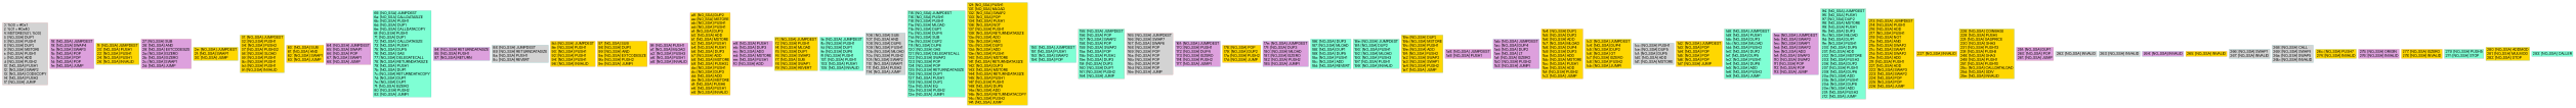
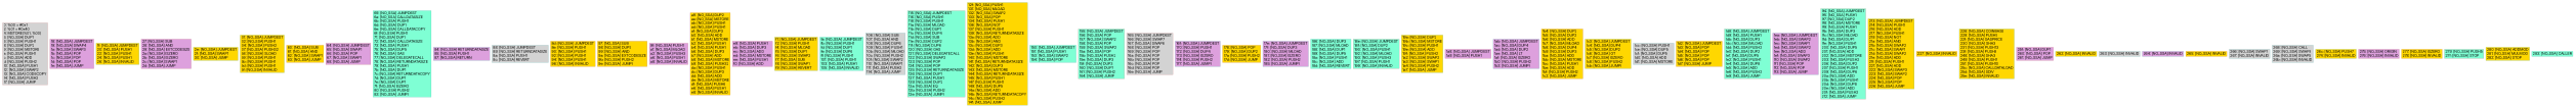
  digraph {
    fontname=Inter
    node [fontname=Inter fontsize=30.0 rank=same shape=box style=filled fillcolor=gold color=teal]
    n1 [label="0: %00 = #0x1\l2: %01 = #0x40\l4: MSTORE(%01, %00)\l5: [NO_SSA] DUP1\l6: [NO_SSA] PUSH1\l8: [NO_SSA] DUP2\l9: [NO_SSA] MSTORE\la: [NO_SSA] PUSH1\lc: [NO_SSA] ADD\ld: [NO_SSA] PUSH2\l10: [NO_SSA] PUSH1\l12: [NO_SSA] SWAP2\l13: [NO_SSA] CODECOPY\l14: [NO_SSA] PUSH2\l17: [NO_SSA] JUMP\l" fillcolor=lightgrey color=brown]
    n2 [label="18: [NO_SSA] JUMPDEST\l19: [NO_SSA] SWAP4\l1a: [NO_SSA] SWAP3\l1b: [NO_SSA] POP\l1c: [NO_SSA] POP\l1d: [NO_SSA] POP\l1e: [NO_SSA] JUMP\l" fillcolor=plum color=brown]
    n3 [label="1f: [NO_SSA] JUMPDEST\l20: [NO_SSA] PUSH1\l22: [NO_SSA] PUSH1\l24: [NO_SSA] PUSH1\l26: [NO_SSA] INVALID\l"]
    n4 [label="27: [NO_SSA] SUB\l28: [NO_SSA] AND\l29: [NO_SSA] EXTCODESIZE\l2a: [NO_SSA] ISZERO\l2b: [NO_SSA] ISZERO\l2c: [NO_SSA] SWAP1\l2d: [NO_SSA] JUMP\l" fillcolor=plum color=brown]
    n5 [label="2e: [NO_SSA] JUMPDEST\l2f: [NO_SSA] SWAP1\l30: [NO_SSA] JUMP\l"]
    n6 [label="31: [NO_SSA] JUMPDEST\l32: [NO_SSA] PUSH1\l34: [NO_SSA] PUSH2\l37: [NO_SSA] PUSH32\l58: [NO_SSA] SLOAD\l59: [NO_SSA] PUSH1\l5b: [NO_SSA] PUSH1\l5d: [NO_SSA] PUSH1\l5f: [NO_SSA] INVALID\l"]
    n7 [label="60: [NO_SSA] SUB\l61: [NO_SSA] AND\l62: [NO_SSA] SWAP1\l63: [NO_SSA] JUMP\l" color=brown]
    n8 [label="64: [NO_SSA] JUMPDEST\l65: [NO_SSA] SWAP1\l66: [NO_SSA] POP\l67: [NO_SSA] SWAP1\l68: [NO_SSA] JUMP\l" fillcolor=plum color=brown]
    n9 [label="69: [NO_SSA] JUMPDEST\l6a: [NO_SSA] CALLDATASIZE\l6b: [NO_SSA] PUSH1\l6d: [NO_SSA] DUP1\l6e: [NO_SSA] CALLDATACOPY\l6f: [NO_SSA] PUSH1\l71: [NO_SSA] DUP1\l72: [NO_SSA] CALLDATASIZE\l73: [NO_SSA] PUSH1\l75: [NO_SSA] DUP5\l76: [NO_SSA] GAS\l77: [NO_SSA] DELEGATECALL\l78: [NO_SSA] RETURNDATASIZE\l79: [NO_SSA] PUSH1\l7b: [NO_SSA] DUP1\l7c: [NO_SSA] RETURNDATACOPY\l7d: [NO_SSA] DUP1\l7e: [NO_SSA] DUP1\l7f: [NO_SSA] ISZERO\l80: [NO_SSA] PUSH2\l83: [NO_SSA] JUMPI\l" fillcolor=aquamarine]
    n10 [label="84: [NO_SSA] RETURNDATASIZE\l85: [NO_SSA] PUSH1\l87: [NO_SSA] RETURN\l" fillcolor=plum]
    n11 [label="88: [NO_SSA] JUMPDEST\l89: [NO_SSA] RETURNDATASIZE\l8a: [NO_SSA] PUSH1\l8c: [NO_SSA] REVERT\l" fillcolor=lightgrey]
    n12 [label="8d: [NO_SSA] JUMPDEST\l8e: [NO_SSA] PUSH1\l90: [NO_SSA] PUSH1\l92: [NO_SSA] PUSH1\l94: [NO_SSA] PUSH1\l96: [NO_SSA] INVALID\l" color=brown]
    n13 [label="97: [NO_SSA] SUB\l98: [NO_SSA] DUP5\l99: [NO_SSA] AND\l9a: [NO_SSA] EXTCODESIZE\l9b: [NO_SSA] PUSH2\l9e: [NO_SSA] JUMPI\l" color=brown]
    n14 [label="9f: [NO_SSA] PUSH1\la1: [NO_SSA] MLOAD\la2: [NO_SSA] PUSH3\la6: [NO_SSA] PUSH1\la8: [NO_SSA] INVALID\l" fillcolor=plum color=brown]
    n15 [label="a9: [NO_SSA] DUP2\laa: [NO_SSA] MSTORE\lab: [NO_SSA] PUSH1\lad: [NO_SSA] PUSH1\laf: [NO_SSA] DUP3\lb0: [NO_SSA] ADD\lb1: [NO_SSA] MSTORE\lb2: [NO_SSA] PUSH1\lb4: [NO_SSA] PUSH1\lb6: [NO_SSA] DUP3\lb7: [NO_SSA] ADD\lb8: [NO_SSA] MSTORE\lb9: [NO_SSA] PUSH32\lda: [NO_SSA] PUSH1\ldc: [NO_SSA] DUP3\ldd: [NO_SSA] ADD\lde: [NO_SSA] MSTORE\ldf: [NO_SSA] PUSH6\le6: [NO_SSA] PUSH1\le8: [NO_SSA] INVALID\l" color=brown]
    n16 [label="e9: [NO_SSA] PUSH1\leb: [NO_SSA] DUP3\lec: [NO_SSA] ADD\led: [NO_SSA] MSTORE\lee: [NO_SSA] PUSH1\lf0: [NO_SSA] ADD\l" fillcolor=plum color=brown]
    n17 [label="f1: [NO_SSA] JUMPDEST\lf2: [NO_SSA] PUSH1\lf4: [NO_SSA] MLOAD\lf5: [NO_SSA] DUP1\lf6: [NO_SSA] SWAP2\lf7: [NO_SSA] SUB\lf8: [NO_SSA] SWAP1\lf9: [NO_SSA] REVERT\l"]
    n18 [label="fa: [NO_SSA] JUMPDEST\lfb: [NO_SSA] PUSH1\lfd: [NO_SSA] DUP1\lfe: [NO_SSA] DUP6\lff: [NO_SSA] PUSH1\l101: [NO_SSA] PUSH1\l103: [NO_SSA] PUSH1\l105: [NO_SSA] INVALID\l" fillcolor=aquamarine]
    n19 [label="106: [NO_SSA] SUB\l107: [NO_SSA] AND\l108: [NO_SSA] DUP6\l109: [NO_SSA] PUSH1\l10b: [NO_SSA] MLOAD\l10c: [NO_SSA] PUSH2\l10f: [NO_SSA] SWAP2\l110: [NO_SSA] SWAP1\l111: [NO_SSA] PUSH2\l114: [NO_SSA] JUMP\l" fillcolor=lightgrey]
    n20 [label="115: [NO_SSA] JUMPDEST\l116: [NO_SSA] PUSH1\l118: [NO_SSA] PUSH1\l11a: [NO_SSA] MLOAD\l11b: [NO_SSA] DUP1\l11c: [NO_SSA] DUP4\l11d: [NO_SSA] SUB\l11e: [NO_SSA] DUP2\l11f: [NO_SSA] DUP6\l120: [NO_SSA] GAS\l121: [NO_SSA] DELEGATECALL\l122: [NO_SSA] SWAP2\l123: [NO_SSA] POP\l124: [NO_SSA] POP\l125: [NO_SSA] RETURNDATASIZE\l126: [NO_SSA] DUP1\l127: [NO_SSA] PUSH1\l129: [NO_SSA] DUP2\l12a: [NO_SSA] EQ\l12b: [NO_SSA] PUSH2\l12e: [NO_SSA] JUMPI\l" fillcolor=aquamarine color=brown]
    n21 [label="12f: [NO_SSA] PUSH1\l131: [NO_SSA] MLOAD\l132: [NO_SSA] SWAP2\l133: [NO_SSA] POP\l134: [NO_SSA] PUSH1\l136: [NO_SSA] NOT\l137: [NO_SSA] PUSH1\l139: [NO_SSA] RETURNDATASIZE\l13a: [NO_SSA] ADD\l13b: [NO_SSA] AND\l13c: [NO_SSA] DUP3\l13d: [NO_SSA] ADD\l13e: [NO_SSA] PUSH1\l140: [NO_SSA] MSTORE\l141: [NO_SSA] RETURNDATASIZE\l142: [NO_SSA] DUP3\l143: [NO_SSA] MSTORE\l144: [NO_SSA] RETURNDATASIZE\l145: [NO_SSA] PUSH1\l147: [NO_SSA] PUSH1\l149: [NO_SSA] DUP5\l14a: [NO_SSA] ADD\l14b: [NO_SSA] RETURNDATACOPY\l14c: [NO_SSA] PUSH2\l14f: [NO_SSA] JUMP\l"]
    n22 [label="150: [NO_SSA] JUMPDEST\l151: [NO_SSA] PUSH1\l153: [NO_SSA] SWAP2\l154: [NO_SSA] POP\l" fillcolor=aquamarine]
    n23 [label="155: [NO_SSA] JUMPDEST\l156: [NO_SSA] POP\l157: [NO_SSA] SWAP2\l158: [NO_SSA] POP\l159: [NO_SSA] SWAP2\l15a: [NO_SSA] POP\l15b: [NO_SSA] PUSH2\l15e: [NO_SSA] DUP3\l15f: [NO_SSA] DUP3\l160: [NO_SSA] DUP7\l161: [NO_SSA] PUSH2\l164: [NO_SSA] JUMP\l" fillcolor=aquamarine color=brown]
    n24 [label="165: [NO_SSA] JUMPDEST\l166: [NO_SSA] SWAP7\l167: [NO_SSA] SWAP6\l168: [NO_SSA] POP\l169: [NO_SSA] POP\l16a: [NO_SSA] POP\l16b: [NO_SSA] POP\l16c: [NO_SSA] POP\l16d: [NO_SSA] POP\l16e: [NO_SSA] JUMP\l" fillcolor=lightgrey color=brown]
    n25 [label="16f: [NO_SSA] JUMPDEST\l170: [NO_SSA] PUSH1\l172: [NO_SSA] DUP4\l173: [NO_SSA] ISZERO\l174: [NO_SSA] PUSH2\l177: [NO_SSA] JUMPI\l" fillcolor=plum]
    n26 [label="178: [NO_SSA] POP\l179: [NO_SSA] DUP2\l17a: [NO_SSA] PUSH2\l17d: [NO_SSA] JUMP\l" color=brown]
    n27 [label="17e: [NO_SSA] JUMPDEST\l17f: [NO_SSA] DUP3\l180: [NO_SSA] MLOAD\l181: [NO_SSA] ISZERO\l182: [NO_SSA] PUSH2\l185: [NO_SSA] JUMPI\l" fillcolor=plum]
    n28 [label="186: [NO_SSA] DUP3\l187: [NO_SSA] MLOAD\l188: [NO_SSA] DUP1\l189: [NO_SSA] DUP5\l18a: [NO_SSA] PUSH1\l18c: [NO_SSA] ADD\l18d: [NO_SSA] REVERT\l" fillcolor=aquamarine]
    n29 [label="18e: [NO_SSA] JUMPDEST\l18f: [NO_SSA] DUP2\l190: [NO_SSA] PUSH1\l192: [NO_SSA] MLOAD\l193: [NO_SSA] PUSH3\l197: [NO_SSA] PUSH1\l199: [NO_SSA] INVALID\l" fillcolor=aquamarine color=brown]
    n30 [label="19a: [NO_SSA] DUP2\l19b: [NO_SSA] MSTORE\l19c: [NO_SSA] PUSH1\l19e: [NO_SSA] ADD\l19f: [NO_SSA] PUSH2\l1a2: [NO_SSA] SWAP2\l1a3: [NO_SSA] SWAP1\l1a4: [NO_SSA] PUSH2\l1a7: [NO_SSA] JUMP\l"]
    n31 [label="1a8: [NO_SSA] JUMPDEST\l1a9: [NO_SSA] PUSH1\l" fillcolor=plum color=brown]
    n32 [label="1ab: [NO_SSA] JUMPDEST\l1ac: [NO_SSA] DUP4\l1ad: [NO_SSA] DUP2\l1ae: [NO_SSA] LT\l1af: [NO_SSA] ISZERO\l1b0: [NO_SSA] PUSH2\l1b3: [NO_SSA] JUMPI\l" fillcolor=plum]
    n33 [label="1b4: [NO_SSA] DUP2\l1b5: [NO_SSA] DUP2\l1b6: [NO_SSA] ADD\l1b7: [NO_SSA] MLOAD\l1b8: [NO_SSA] DUP4\l1b9: [NO_SSA] DUP3\l1ba: [NO_SSA] ADD\l1bb: [NO_SSA] MSTORE\l1bc: [NO_SSA] PUSH1\l1be: [NO_SSA] ADD\l1bf: [NO_SSA] PUSH2\l1c2: [NO_SSA] JUMP\l" color=brown]
    n34 [label="1c3: [NO_SSA] JUMPDEST\l1c4: [NO_SSA] DUP4\l1c5: [NO_SSA] DUP2\l1c6: [NO_SSA] GT\l1c7: [NO_SSA] ISZERO\l1c8: [NO_SSA] PUSH2\l1cb: [NO_SSA] JUMPI\l"]
    n35 [label="1cc: [NO_SSA] PUSH1\l1ce: [NO_SSA] DUP5\l1cf: [NO_SSA] DUP5\l1d0: [NO_SSA] ADD\l1d1: [NO_SSA] MSTORE\l" fillcolor=lightgrey]
    n36 [label="1d2: [NO_SSA] JUMPDEST\l1d3: [NO_SSA] POP\l1d4: [NO_SSA] POP\l1d5: [NO_SSA] POP\l1d6: [NO_SSA] POP\l1d7: [NO_SSA] JUMP\l" color=brown]
    n37 [label="1d8: [NO_SSA] JUMPDEST\l1d9: [NO_SSA] PUSH1\l1db: [NO_SSA] DUP3\l1dc: [NO_SSA] MLOAD\l1dd: [NO_SSA] PUSH2\l1e0: [NO_SSA] DUP2\l1e1: [NO_SSA] DUP5\l1e2: [NO_SSA] PUSH1\l1e4: [NO_SSA] DUP8\l1e5: [NO_SSA] ADD\l1e6: [NO_SSA] PUSH2\l1e9: [NO_SSA] JUMP\l" fillcolor=aquamarine color=brown]
    n38 [label="1ea: [NO_SSA] JUMPDEST\l1eb: [NO_SSA] SWAP2\l1ec: [NO_SSA] SWAP1\l1ed: [NO_SSA] SWAP2\l1ee: [NO_SSA] ADD\l1ef: [NO_SSA] SWAP3\l1f0: [NO_SSA] SWAP2\l1f1: [NO_SSA] POP\l1f2: [NO_SSA] POP\l1f3: [NO_SSA] JUMP\l" fillcolor=plum]
    n39 [label="1f4: [NO_SSA] JUMPDEST\l1f5: [NO_SSA] PUSH1\l1f7: [NO_SSA] DUP2\l1f8: [NO_SSA] MSTORE\l1f9: [NO_SSA] PUSH1\l1fb: [NO_SSA] DUP3\l1fc: [NO_SSA] MLOAD\l1fd: [NO_SSA] DUP1\l1fe: [NO_SSA] PUSH1\l200: [NO_SSA] DUP5\l201: [NO_SSA] ADD\l202: [NO_SSA] MSTORE\l203: [NO_SSA] PUSH2\l206: [NO_SSA] DUP2\l207: [NO_SSA] PUSH1\l209: [NO_SSA] DUP6\l20a: [NO_SSA] ADD\l20b: [NO_SSA] PUSH1\l20d: [NO_SSA] DUP8\l20e: [NO_SSA] ADD\l20f: [NO_SSA] PUSH2\l212: [NO_SSA] JUMP\l" fillcolor=aquamarine color=brown]
    n40 [label="213: [NO_SSA] JUMPDEST\l214: [NO_SSA] PUSH1\l216: [NO_SSA] ADD\l217: [NO_SSA] PUSH1\l219: [NO_SSA] NOT\l21a: [NO_SSA] AND\l21b: [NO_SSA] SWAP2\l21c: [NO_SSA] SWAP1\l21d: [NO_SSA] SWAP2\l21e: [NO_SSA] ADD\l21f: [NO_SSA] PUSH1\l221: [NO_SSA] ADD\l222: [NO_SSA] SWAP3\l223: [NO_SSA] SWAP2\l224: [NO_SSA] POP\l225: [NO_SSA] POP\l226: [NO_SSA] JUMP\l"]
    n41 [label="227: [NO_SSA] INVALID\l" color=brown]
    n42 [label="228: [NO_SSA] COINBASE\l229: [NO_SSA] PUSH5\l22f: [NO_SSA] GASPRICE\l230: [NO_SSA] SHA3\l231: [NO_SSA] PUSH13\l23f: [NO_SSA] PUSH8\l248: [NO_SSA] SHA3\l249: [NO_SSA] PUSH7\l251: [NO_SSA] PUSH10\l25c: [NO_SSA] CALLDATALOAD\l25d: [NO_SSA] SDIV\l25e: [NO_SSA] INVALID\l"]
    n43 [label="25f: [NO_SSA] DUP1\l260: [NO_SSA] POP\l261: [NO_SSA] JUMP\l" fillcolor=plum color=brown]
-   n44 [label="262: [NO_SSA] INVALID\l" fillcolor=lightgrey]
+   n44 [label="262: [NO_SSA] INVALID\l"]
    n45 [label="263: [NO_SSA] INVALID\l" fillcolor=lightgrey]
    n46 [label="264: [NO_SSA] INVALID\l" fillcolor=plum]
    n47 [label="265: [NO_SSA] INVALID\l" color=brown]
    n48 [label="266: [NO_SSA] SWAP7\l267: [NO_SSA] INVALID\l" fillcolor=lightgrey]
    n49 [label="268: [NO_SSA] CALL\l269: [NO_SSA] SWAP8\l26a: [NO_SSA] SWAP5\l26b: [NO_SSA] INVALID\l" fillcolor=lightgrey]
    n50 [label="26c: [NO_SSA] PUSH7\l274: [NO_SSA] INVALID\l"]
    n51 [label="275: [NO_SSA] ORIGIN\l276: [NO_SSA] INVALID\l" fillcolor=plum color=brown]
    n52 [label="277: [NO_SSA] ISZERO\l278: [NO_SSA] INVALID\l" color=brown]
    n53 [label="279: [NO_SSA] PUSH5\l27f: [NO_SSA] STOP\l" fillcolor=aquamarine color=brown]
    n54 [label="280: [NO_SSA] ADDMOD\l281: [NO_SSA] MULMOD\l282: [NO_SSA] STOP\l"]
    n55 [label="283: [NO_SSA] CALLER\l" fillcolor=aquamarine]
    subgraph sub_1 {
      n1
      n2
      n3
      n4
      n5
      n6
      n7
      n8
      n9
      n10
      n11
      n12
      n13
      n14
      n15
      n16
      n17
      n18
      n19
      n20
      n21
      n22
      n23
      n24
      n25
      n26
      n27
      n28
      n29
      n30
      n31
      n32
      n33
      n34
      n35
      n36
      n37
      n38
      n39
      n40
      n41
      n42
      n43
      n44
      n45
      n46
      n47
      n48
      n49
      n50
      n51
      n52
      n53
      n54
      n55
    }
  }
